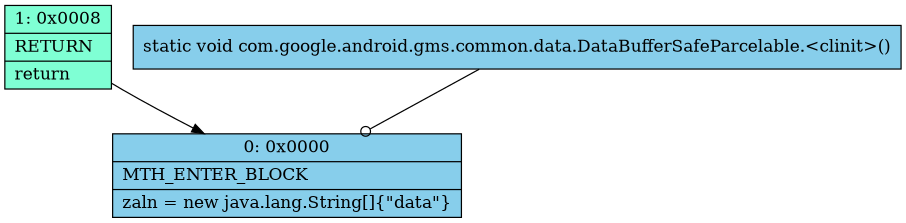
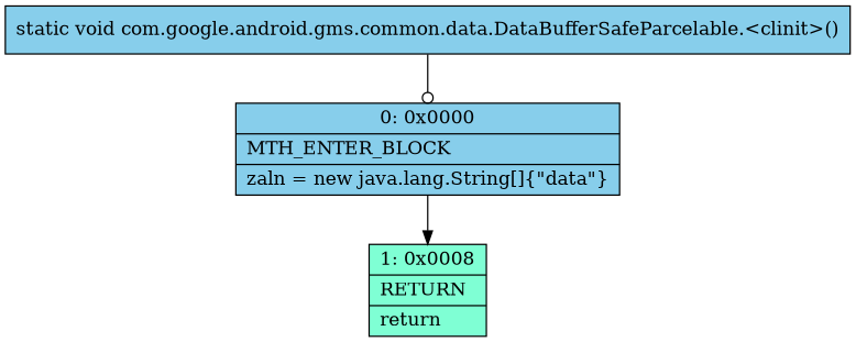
  digraph {
    node [shape=record style=filled fillcolor=skyblue]
    n1 [label="{0\:\ 0x0000|MTH_ENTER_BLOCK\l|zaln = new java.lang.String[]\{\"data\"\}\l}"]
    n2 [label="{1\:\ 0x0008|RETURN\l|return\l}" fillcolor=aquamarine]
    n3 [label="{static void com.google.android.gms.common.data.DataBufferSafeParcelable.\<clinit\>() }"]
-   n2 -> n1 [arrowhead=normal]
+   n1 -> n2 [arrowhead=normal]
    n3 -> n1 [arrowhead=odot]
  }
